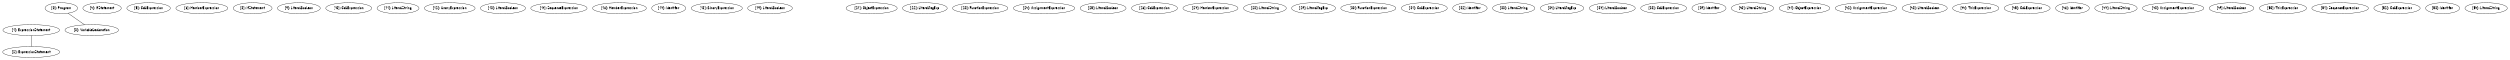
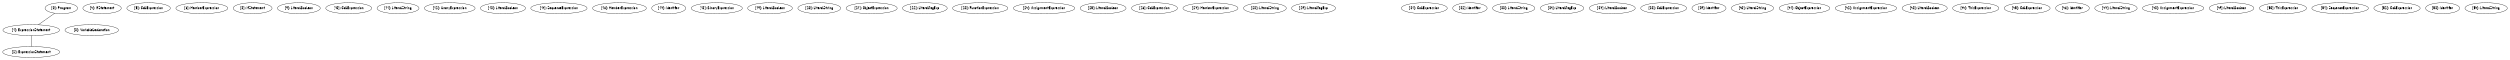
  graph {
    fontname="Patrick Hand"
    node [fontname="Patrick Hand"]
    edge [fontname="Patrick Hand"]
    n1 [label="[0]: Program"]
    n2 [label="[1]: ExpressionStatement"]
    n3 [label="[2]: ExpressionStatement"]
    n4 [label="[3]: VariableDeclaration"]
    n5 [label="[4]: IfStatement"]
    n6 [label="[5]: CallExpression"]
    n7 [label="[6]: MemberExpression"]
    n8 [label="[8]: IfStatement"]
    n9 [label="[9]: LiteralBoolean"]
    n10 [label="[10]: CallExpression"]
    n11 [label="[11]: LiteralString"]
    n12 [label="[12]: UnaryExpression"]
    n13 [label="[13]: LiteralBoolean"]
    n14 [label="[14]: SequenceExpression"]
    n15 [label="[16]: MemberExpression"]
    n16 [label="[17]: Identifier"]
    n17 [label="[18]: BinaryExpression"]
    n18 [label="[19]: LiteralBoolean"]
+   n19 [label="[20]: LiteralString"]
    n20 [label="[21]: ObjectExpression"]
    n21 [label="[22]: LiteralRegExp"]
    n22 [label="[23]: FunctionExpression"]
    n23 [label="[24]: AssignmentExpression"]
    n24 [label="[25]: LiteralBoolean"]
    n25 [label="[26]: CallExpression"]
    n26 [label="[27]: MemberExpression"]
    n27 [label="[28]: LiteralString"]
    n28 [label="[29]: LiteralRegExp"]
-   n29 [label="[30]: FunctionExpression"]
    n30 [label="[31]: CallExpression"]
    n31 [label="[32]: Identifier"]
    n32 [label="[33]: LiteralString"]
    n33 [label="[34]: LiteralRegExp"]
    n34 [label="[37]: LiteralBoolean"]
    n35 [label="[38]: CallExpression"]
    n36 [label="[39]: Identifier"]
    n37 [label="[40]: LiteralString"]
    n38 [label="[41]: ObjectExpression"]
    n39 [label="[42]: AssignmentExpression"]
    n40 [label="[43]: LiteralBoolean"]
    n41 [label="[44]: ThisExpression"]
    n42 [label="[45]: CallExpression"]
    n43 [label="[46]: Identifier"]
    n44 [label="[47]: LiteralString"]
    n45 [label="[48]: AssignmentExpression"]
    n46 [label="[49]: LiteralBoolean"]
    n47 [label="[50]: ThisExpression"]
    n48 [label="[51]: SequenceExpression"]
    n49 [label="[52]: CallExpression"]
    n50 [label="[53]: Identifier"]
    n51 [label="[54]: LiteralString"]
-   n1 -- n4
+   n1 -- n2
    n2 -- n3
  }
